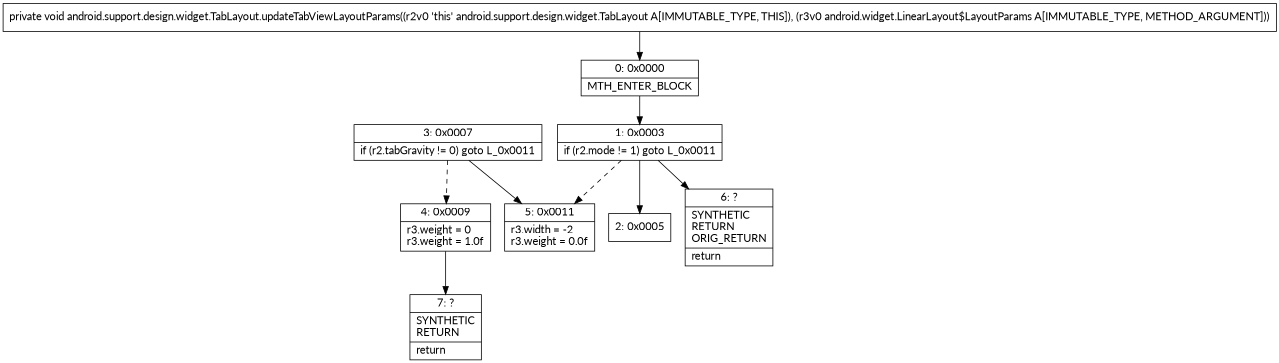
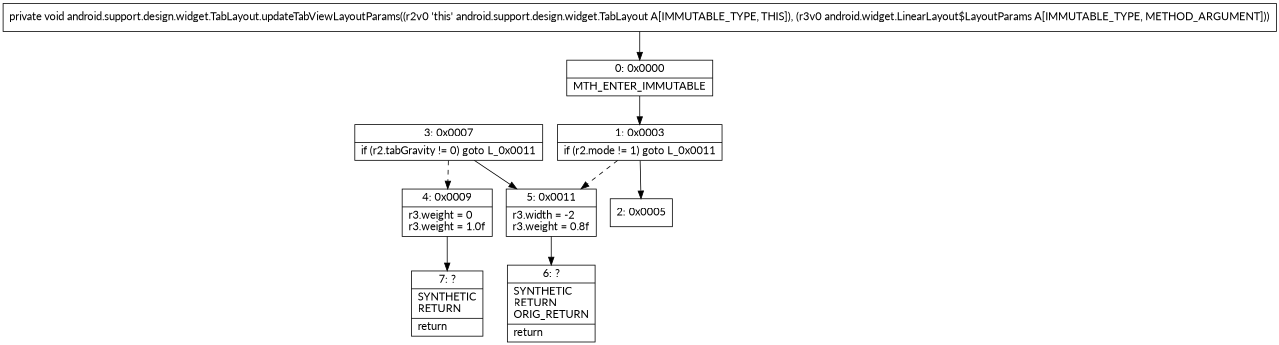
  digraph {
    fontname=Lato
    node [fontname=Lato shape=record]
    edge [fontname=Lato]
-   n1 [label="{0\:\ 0x0000|MTH_ENTER_BLOCK\l}"]
+   n1 [label="{0\:\ 0x0000|MTH_ENTER_IMMUTABLE\l}"]
    n2 [label="{1\:\ 0x0003|if (r2.mode != 1) goto L_0x0011\l}"]
    n3 [label="{2\:\ 0x0005}"]
-   n4 [label="{5\:\ 0x0011|r3.width = \-2\lr3.weight = 0.0f\l}"]
+   n4 [label="{5\:\ 0x0011|r3.width = \-2\lr3.weight = 0.8f\l}"]
    n5 [label="{6\:\ ?|SYNTHETIC\lRETURN\lORIG_RETURN\l|return\l}"]
    n6 [label="{3\:\ 0x0007|if (r2.tabGravity != 0) goto L_0x0011\l}"]
    n7 [label="{4\:\ 0x0009|r3.weight = 0\lr3.weight = 1.0f\l}"]
    n8 [label="{7\:\ ?|SYNTHETIC\lRETURN\l|return\l}"]
    n9 [label="{private void android.support.design.widget.TabLayout.updateTabViewLayoutParams((r2v0 'this' android.support.design.widget.TabLayout A[IMMUTABLE_TYPE, THIS]), (r3v0 android.widget.LinearLayout$LayoutParams A[IMMUTABLE_TYPE, METHOD_ARGUMENT])) }"]
    n1 -> n2
    n2 -> n3 [style=solid]
    n2 -> n4 [style=dashed]
-   n2 -> n5
+   n4 -> n5
    n6 -> n4
    n6 -> n7 [style=dashed]
    n7 -> n8
    n9 -> n1
  }
